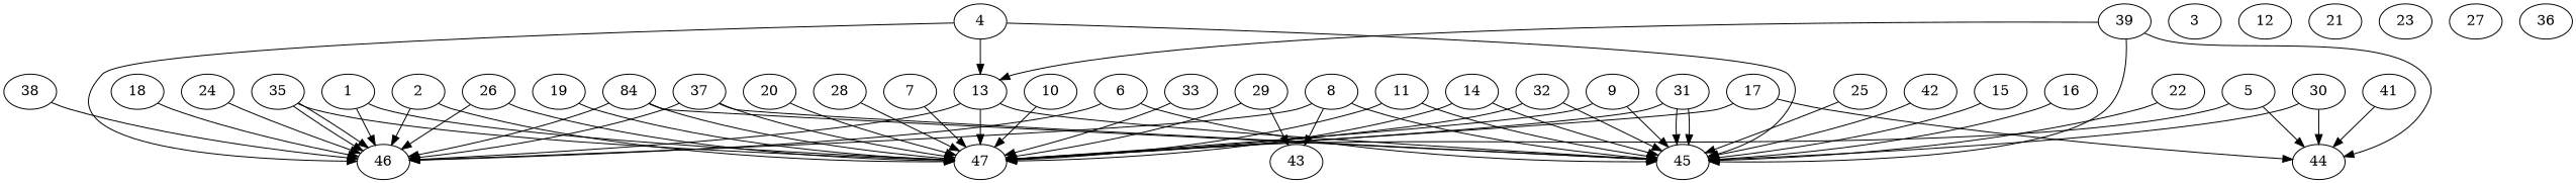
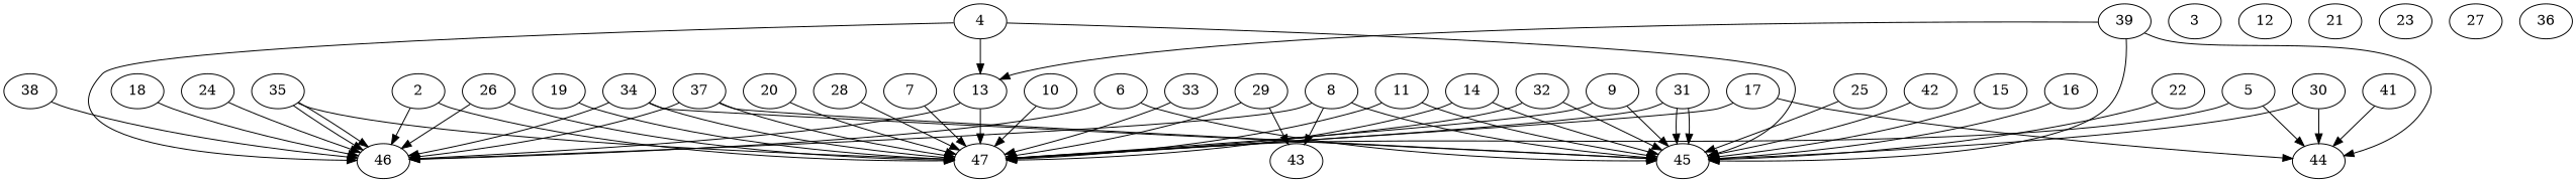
  digraph {
    node [alpha=0.02]
-   1 [expect_size=28201678469493104]
    46 [alpha=0.15 expect_size=5775230887124227]
    47 [alpha=0.12 expect_size=4040966975564408]
    2 [alpha=0.04 expect_size=27277224803751944]
    3 [alpha=0.17 expect_size=190401760564263168]
    4 [alpha=0.17 expect_size=40464273816032968]
    45 [alpha=0.18 expect_size=27542912576610928]
    13 [alpha=0.06 expect_size=4674352504586146]
    5 [alpha=0.10 expect_size=382831547274806427648]
    44 [alpha=0.11 expect_size=28484522849493980]
    6 [alpha=0.18 expect_size=1085748921618799788032]
    7 [alpha=0.15 expect_size=880303210606159200256]
    8 [alpha=0.17 expect_size=993208696428205965312]
    43 [alpha=0.06 expect_size=752354246468079744]
    9 [alpha=0.10 expect_size=1197011683661030883328]
    10 [alpha=0.19 expect_size=1115902100615448231936]
    11 [alpha=0.01 expect_size=52018665979939651584]
    12 [alpha=0.04 expect_size=263173464440463456]
    14 [alpha=0.10 expect_size=31960453379679856]
    15 [alpha=0.04 expect_size=289029749223718912000]
    16 [expect_size=94941262145403224064]
    17 [alpha=0.04 expect_size=15201905671924192]
    18 [alpha=0.10 expect_size=61514030646313353216]
    19 [alpha=0.18 expect_size=178450170897205056]
    20 [alpha=0.11 expect_size=2352115616845150552064]
    21 [alpha=0.05 expect_size=13836033148620472]
    22 [alpha=0.17 expect_size=127400530030143696]
    23 [alpha=0.05 expect_size=2012425337618193973248]
    24 [alpha=0.16 expect_size=87035220891617840]
    25 [alpha=0.05 expect_size=19373672000122772]
    26 [alpha=0.09 expect_size=73444051421576256]
    27 [expect_size=651018553583452]
    28 [expect_size=16324856798058230]
    29 [alpha=0.12 expect_size=144806713955083104]
    30 [alpha=0.12 expect_size=786015825118101504000]
    31 [alpha=0.12 expect_size=49577563411972096000]
    32 [alpha=0.11 expect_size=6669458936361079]
    33 [alpha=0.08 expect_size=37125109743528440]
-   34 [alpha=0.11 expect_size=11408362127768500 label=84]
+   34 [alpha=0.11 expect_size=11408362127768500]
    35 [alpha=0.10 expect_size=14271573749873800]
    36 [alpha=0.16 expect_size=11643328568825366]
    37 [alpha=0.11 expect_size=1742541417486894497792]
    38 [alpha=0.07 expect_size=17608683873330266112]
    39 [alpha=0.18 expect_size=78871625597085872]
    41 [expect_size=516406909499521536]
    42 [alpha=0.14 expect_size=1529758561049295978496]
-   1 -> 46
-   1 -> 47
    2 -> 46
    2 -> 47
    4 -> 46
    4 -> 45
    4 -> 13
    13 -> 46
    13 -> 47
-   13 -> 45
    5 -> 47
    5 -> 44
    6 -> 46
    6 -> 45
    7 -> 47
    8 -> 46
    8 -> 45
    8 -> 43
    9 -> 47
    9 -> 45
    10 -> 47
    11 -> 47
    11 -> 45
    14 -> 47
    14 -> 45
    15 -> 45
    16 -> 45
    17 -> 47
    17 -> 44
    18 -> 46
    19 -> 47
    20 -> 47
    22 -> 45
    24 -> 46
    25 -> 45
    26 -> 46
    26 -> 47
    28 -> 47
    29 -> 47
    29 -> 43
    30 -> 45
    30 -> 44
    31 -> 47
    31 -> 45
    31 -> 45
    32 -> 47
    32 -> 45
    33 -> 47
    34 -> 46
    34 -> 47
    34 -> 45
    35 -> 46
    35 -> 46
    35 -> 47
    37 -> 46
    37 -> 47
    37 -> 45
    38 -> 46
    39 -> 45
    39 -> 13
    39 -> 44
    41 -> 44
    42 -> 45
  }
